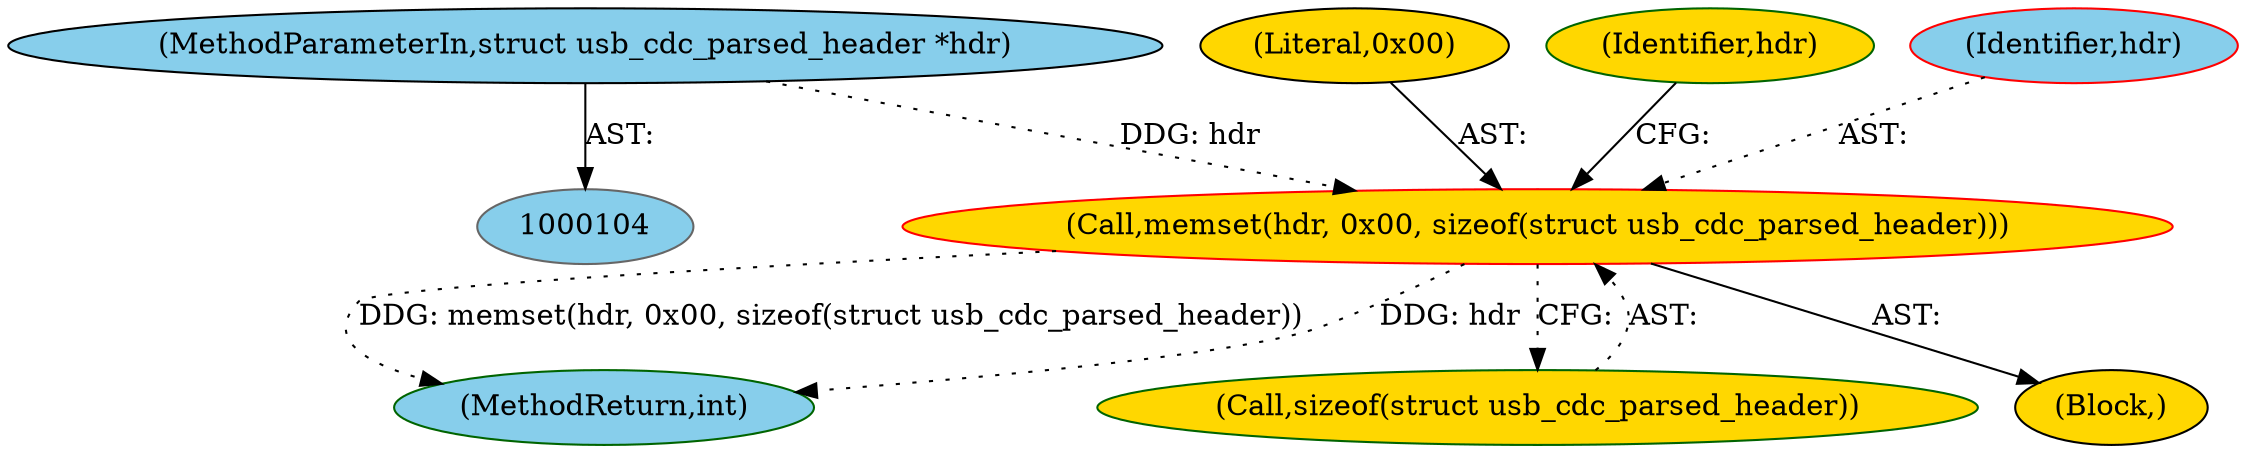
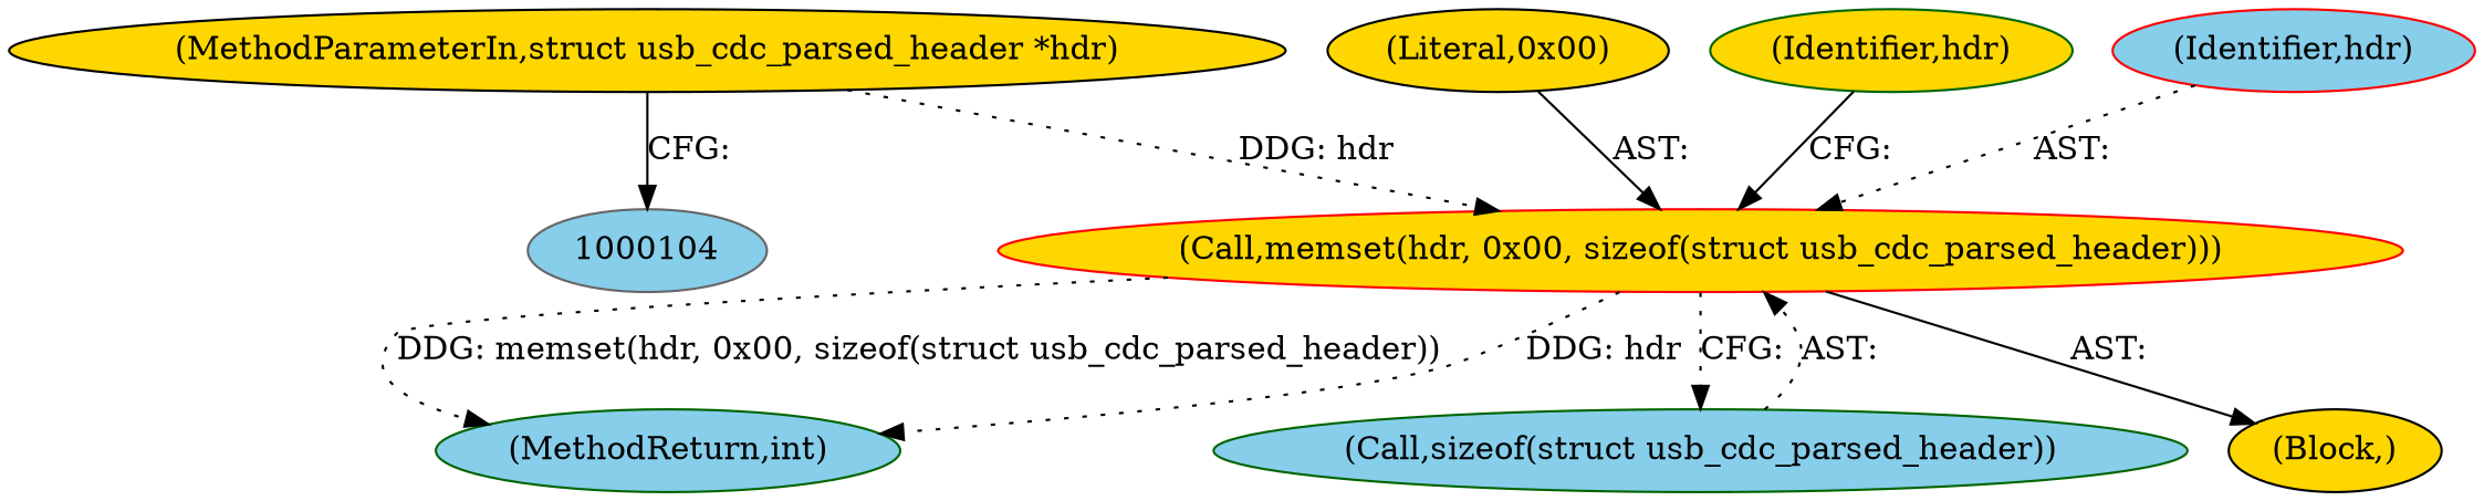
  digraph {
    node [color=darkgreen fillcolor=gold style=filled]
    edge [style=dotted]
    n1 [color=red label="(Call,memset(hdr, 0x00, sizeof(struct usb_cdc_parsed_header)))"]
    n2 [fillcolor=skyblue label="(MethodReturn,int)"]
-   n3 [label="(Call,sizeof(struct usb_cdc_parsed_header))"]
+   n3 [fillcolor=skyblue label="(Call,sizeof(struct usb_cdc_parsed_header))"]
    n4 [color=black label="(Block,)"]
-   n5 [color=black fillcolor=skyblue label="(MethodParameterIn,struct usb_cdc_parsed_header *hdr)"]
+   n5 [color=black label="(MethodParameterIn,struct usb_cdc_parsed_header *hdr)"]
    1000104 [color=gray40 fillcolor=skyblue]
    n7 [color=black label="(Literal,0x00)"]
    n8 [label="(Identifier,hdr)"]
    n9 [color=red fillcolor=skyblue label="(Identifier,hdr)"]
    n1 -> n2 [label="DDG: memset(hdr, 0x00, sizeof(struct usb_cdc_parsed_header))"]
    n1 -> n2 [label="DDG: hdr"]
    n1 -> n3 [label="CFG: "]
    n1 -> n4 [label="AST: " style=solid]
    n3 -> n1 [label="AST: "]
    n5 -> n1 [label="DDG: hdr"]
-   n5 -> 1000104 [label="AST: " style=solid]
+   n5 -> 1000104 [label="CFG: " style=solid]
    n7 -> n1 [label="AST: " style=solid]
    n8 -> n1 [label="CFG: " style=solid]
    n9 -> n1 [label="AST: "]
  }
